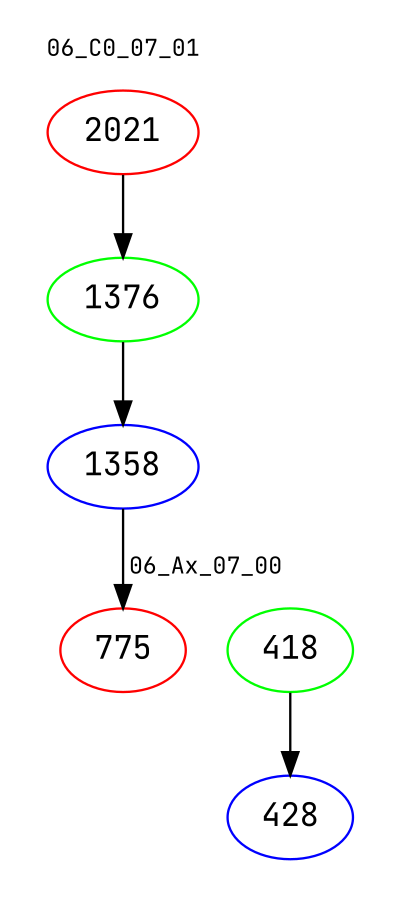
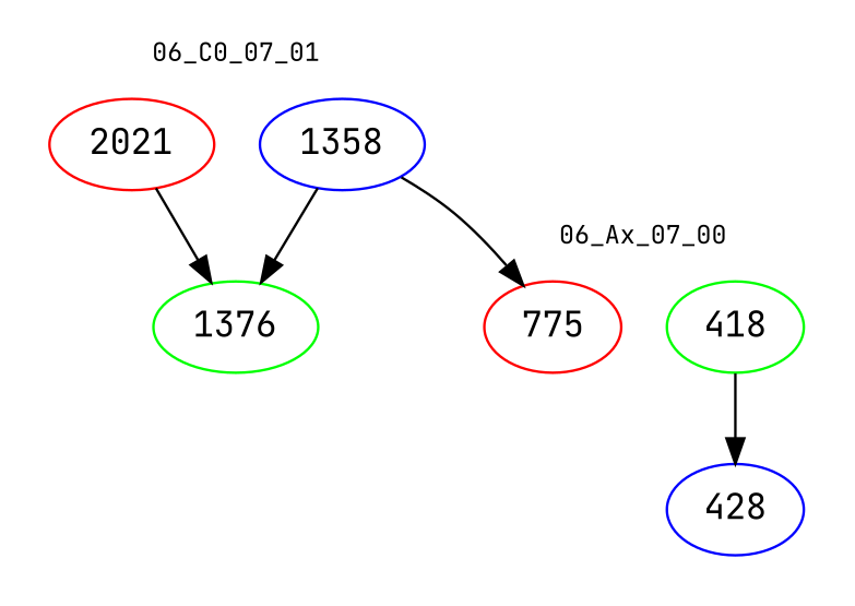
  digraph {
    fontname="JetBrains Mono"
    node [color=green fontname="JetBrains Mono"]
    edge [color=black fontname="JetBrains Mono"]
    n1 [label=418]
    n2 [color=blue label=428]
    n3 [color=red label=775]
    n4 [label=1376]
    n5 [color=blue label=1358]
    n6 [color=red label=2021]
    subgraph cluster_1 {
      color=white
      fontsize=10
      label="06_Ax_07_00"
      n1
      n2
      n3
    }
    subgraph cluster_2 {
      color=white
      fontsize=10
      label="06_C0_07_01"
      n4
      n5
      n6
    }
    n1 -> n2
-   n4 -> n5
+   n5 -> n4
    n5 -> n3
    n6 -> n4
  }
